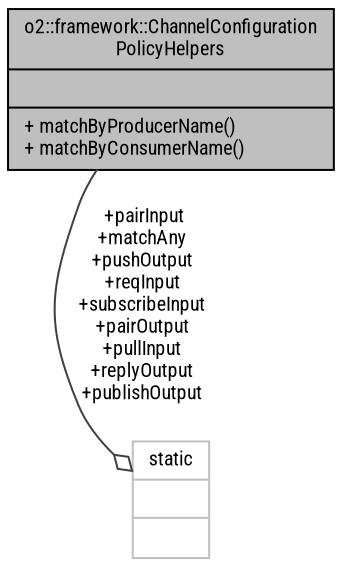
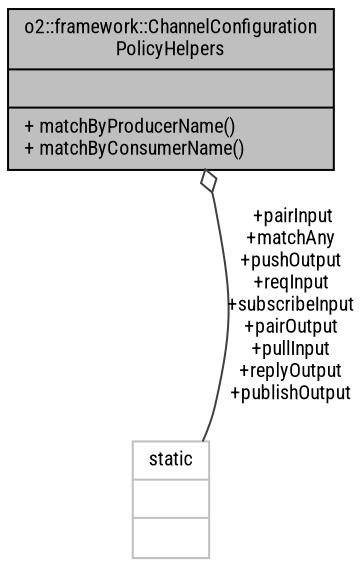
  digraph {
    fontname="Roboto Condensed"
    node [fontname="Roboto Condensed" fontsize=10 shape=record]
    n1 [color=black fillcolor=grey75 fontcolor=black height=0.2 label="{o2::framework::ChannelConfiguration\lPolicyHelpers\n||+ matchByProducerName()\l+ matchByConsumerName()\l}" style=filled width=0.4]
    n2 [color=grey75 height=0.2 label="{static\n||}" width=0.4]
-   n1 -> n2 [arrowhead=odiamond color=grey25 fontname="Roboto Condensed" fontsize=10 label=" +pairInput\n+matchAny\n+pushOutput\n+reqInput\n+subscribeInput\n+pairOutput\n+pullInput\n+replyOutput\n+publishOutput" labelfontname=Helvetica labelfontsize=10 style=solid]
+   n2 -> n1 [arrowhead=odiamond color=grey25 fontname="Roboto Condensed" fontsize=10 label=" +pairInput\n+matchAny\n+pushOutput\n+reqInput\n+subscribeInput\n+pairOutput\n+pullInput\n+replyOutput\n+publishOutput" labelfontname=Helvetica labelfontsize=10 style=solid]
  }
